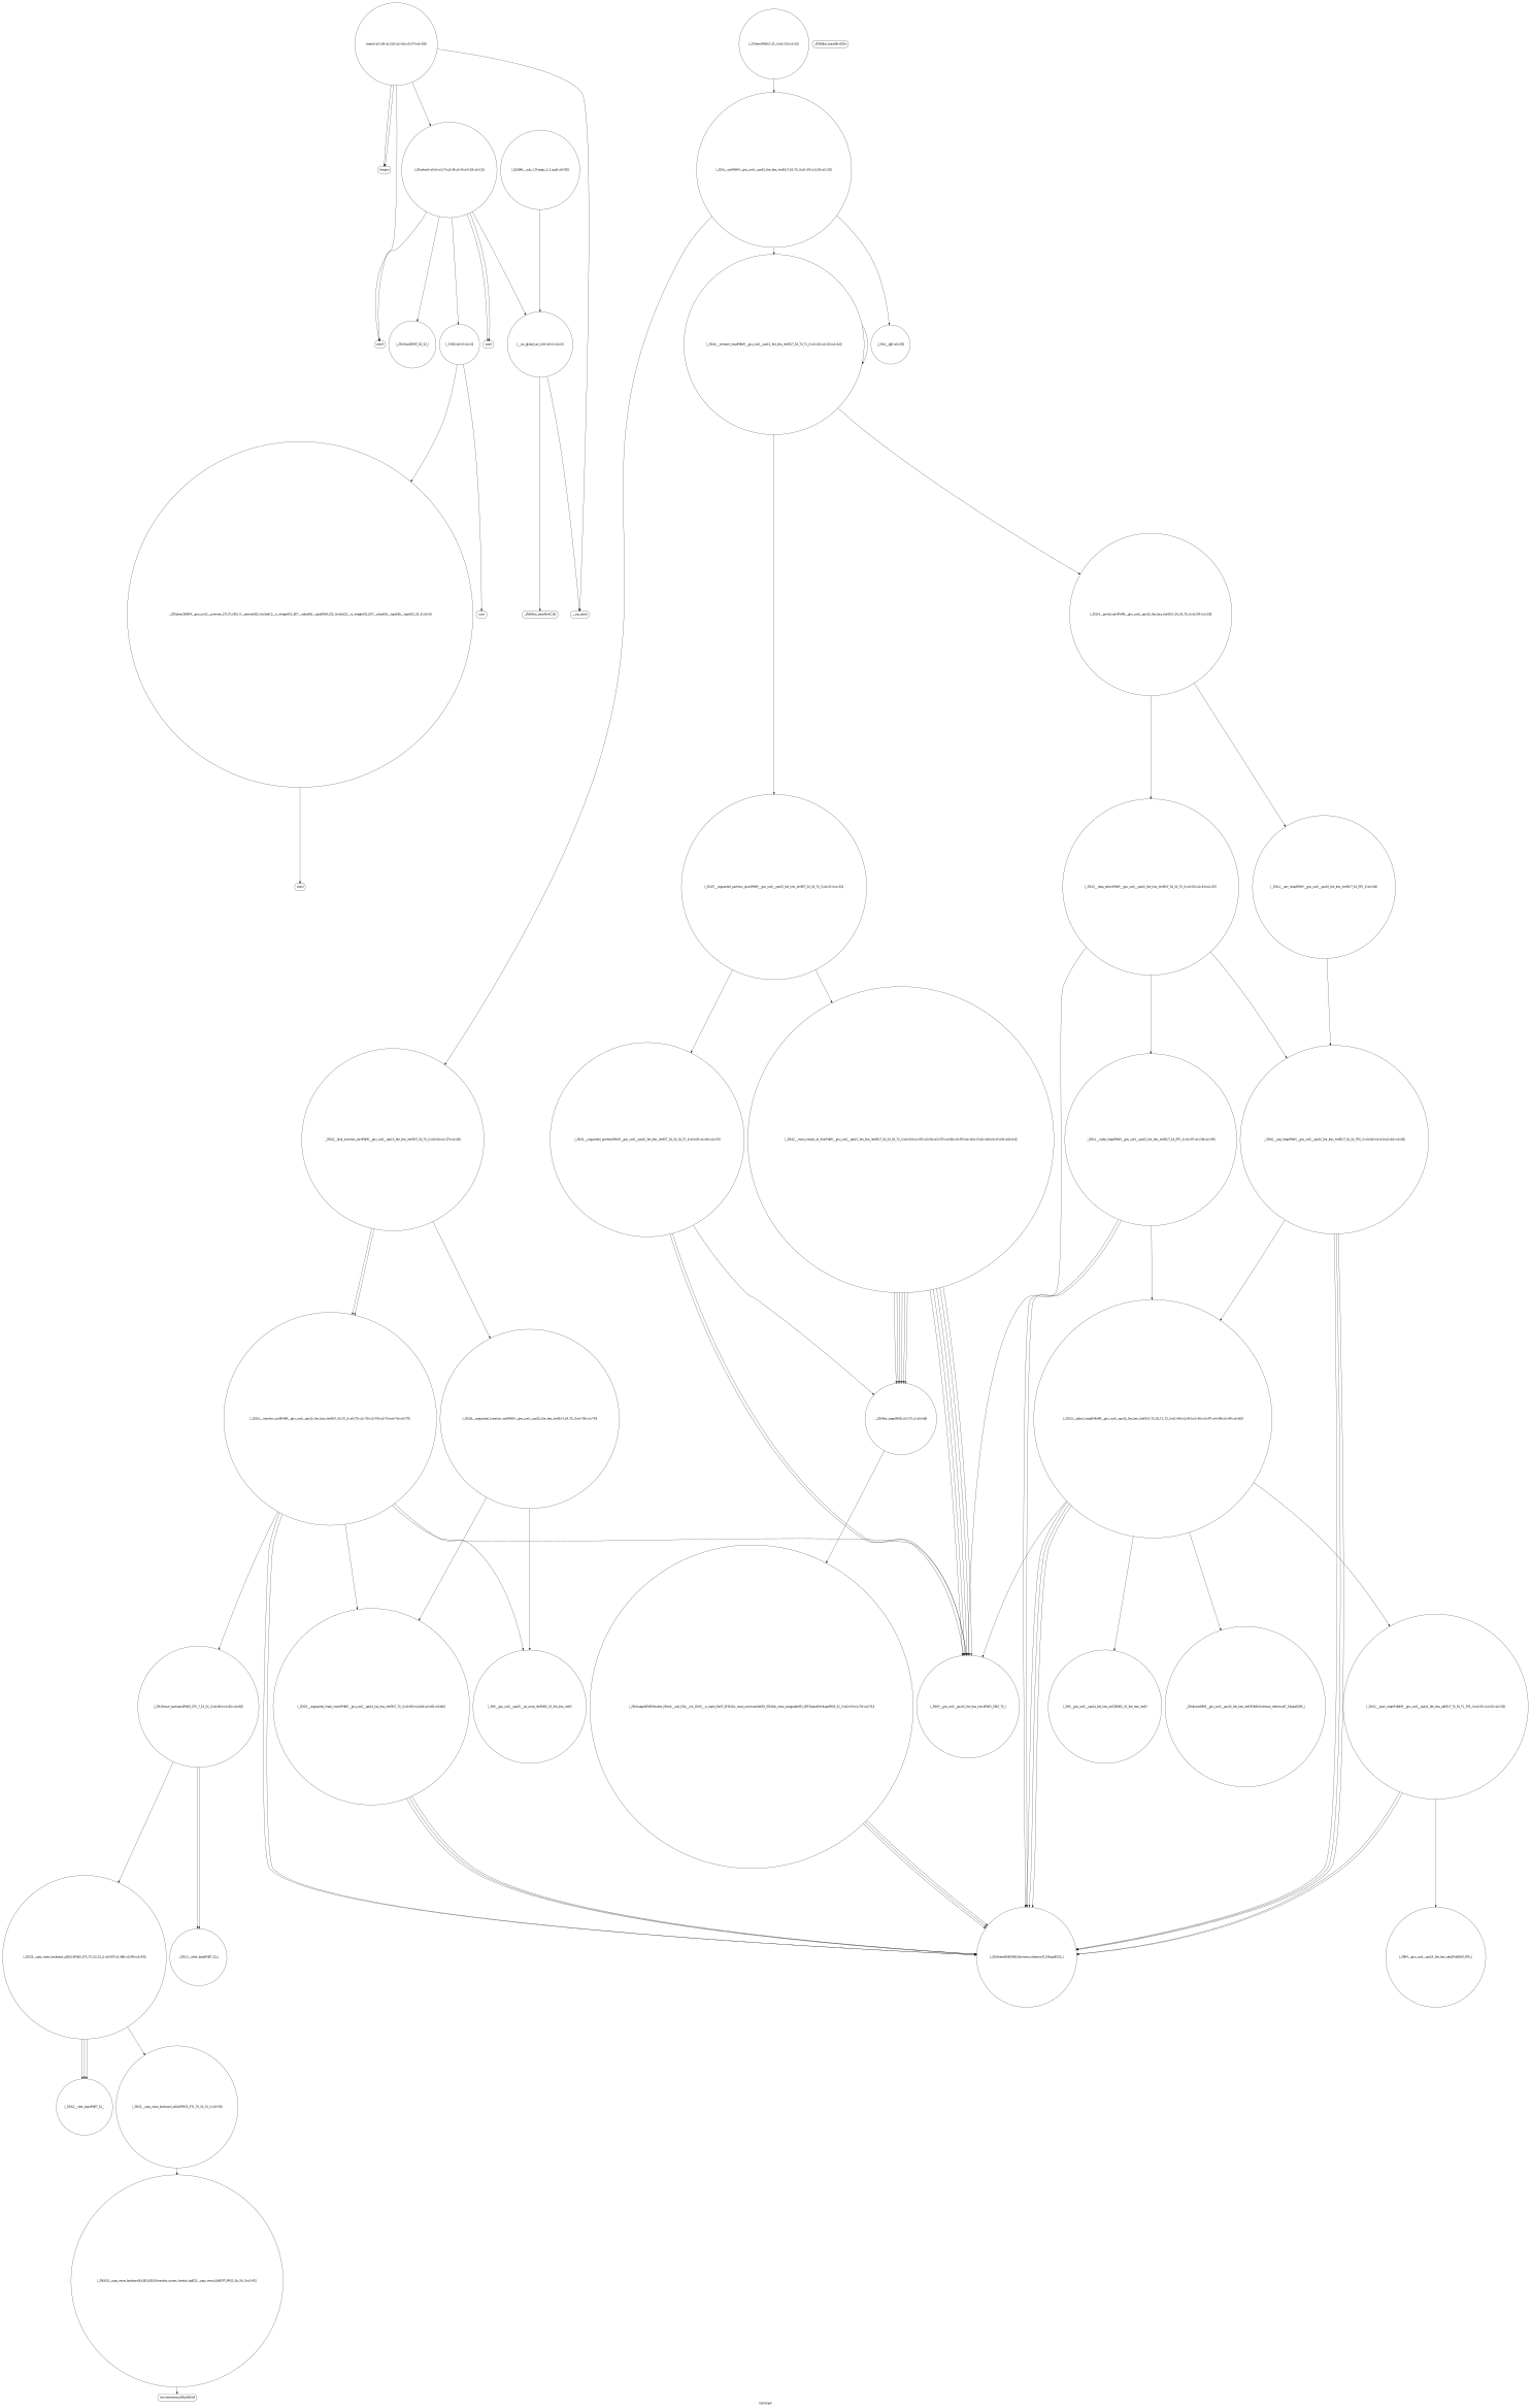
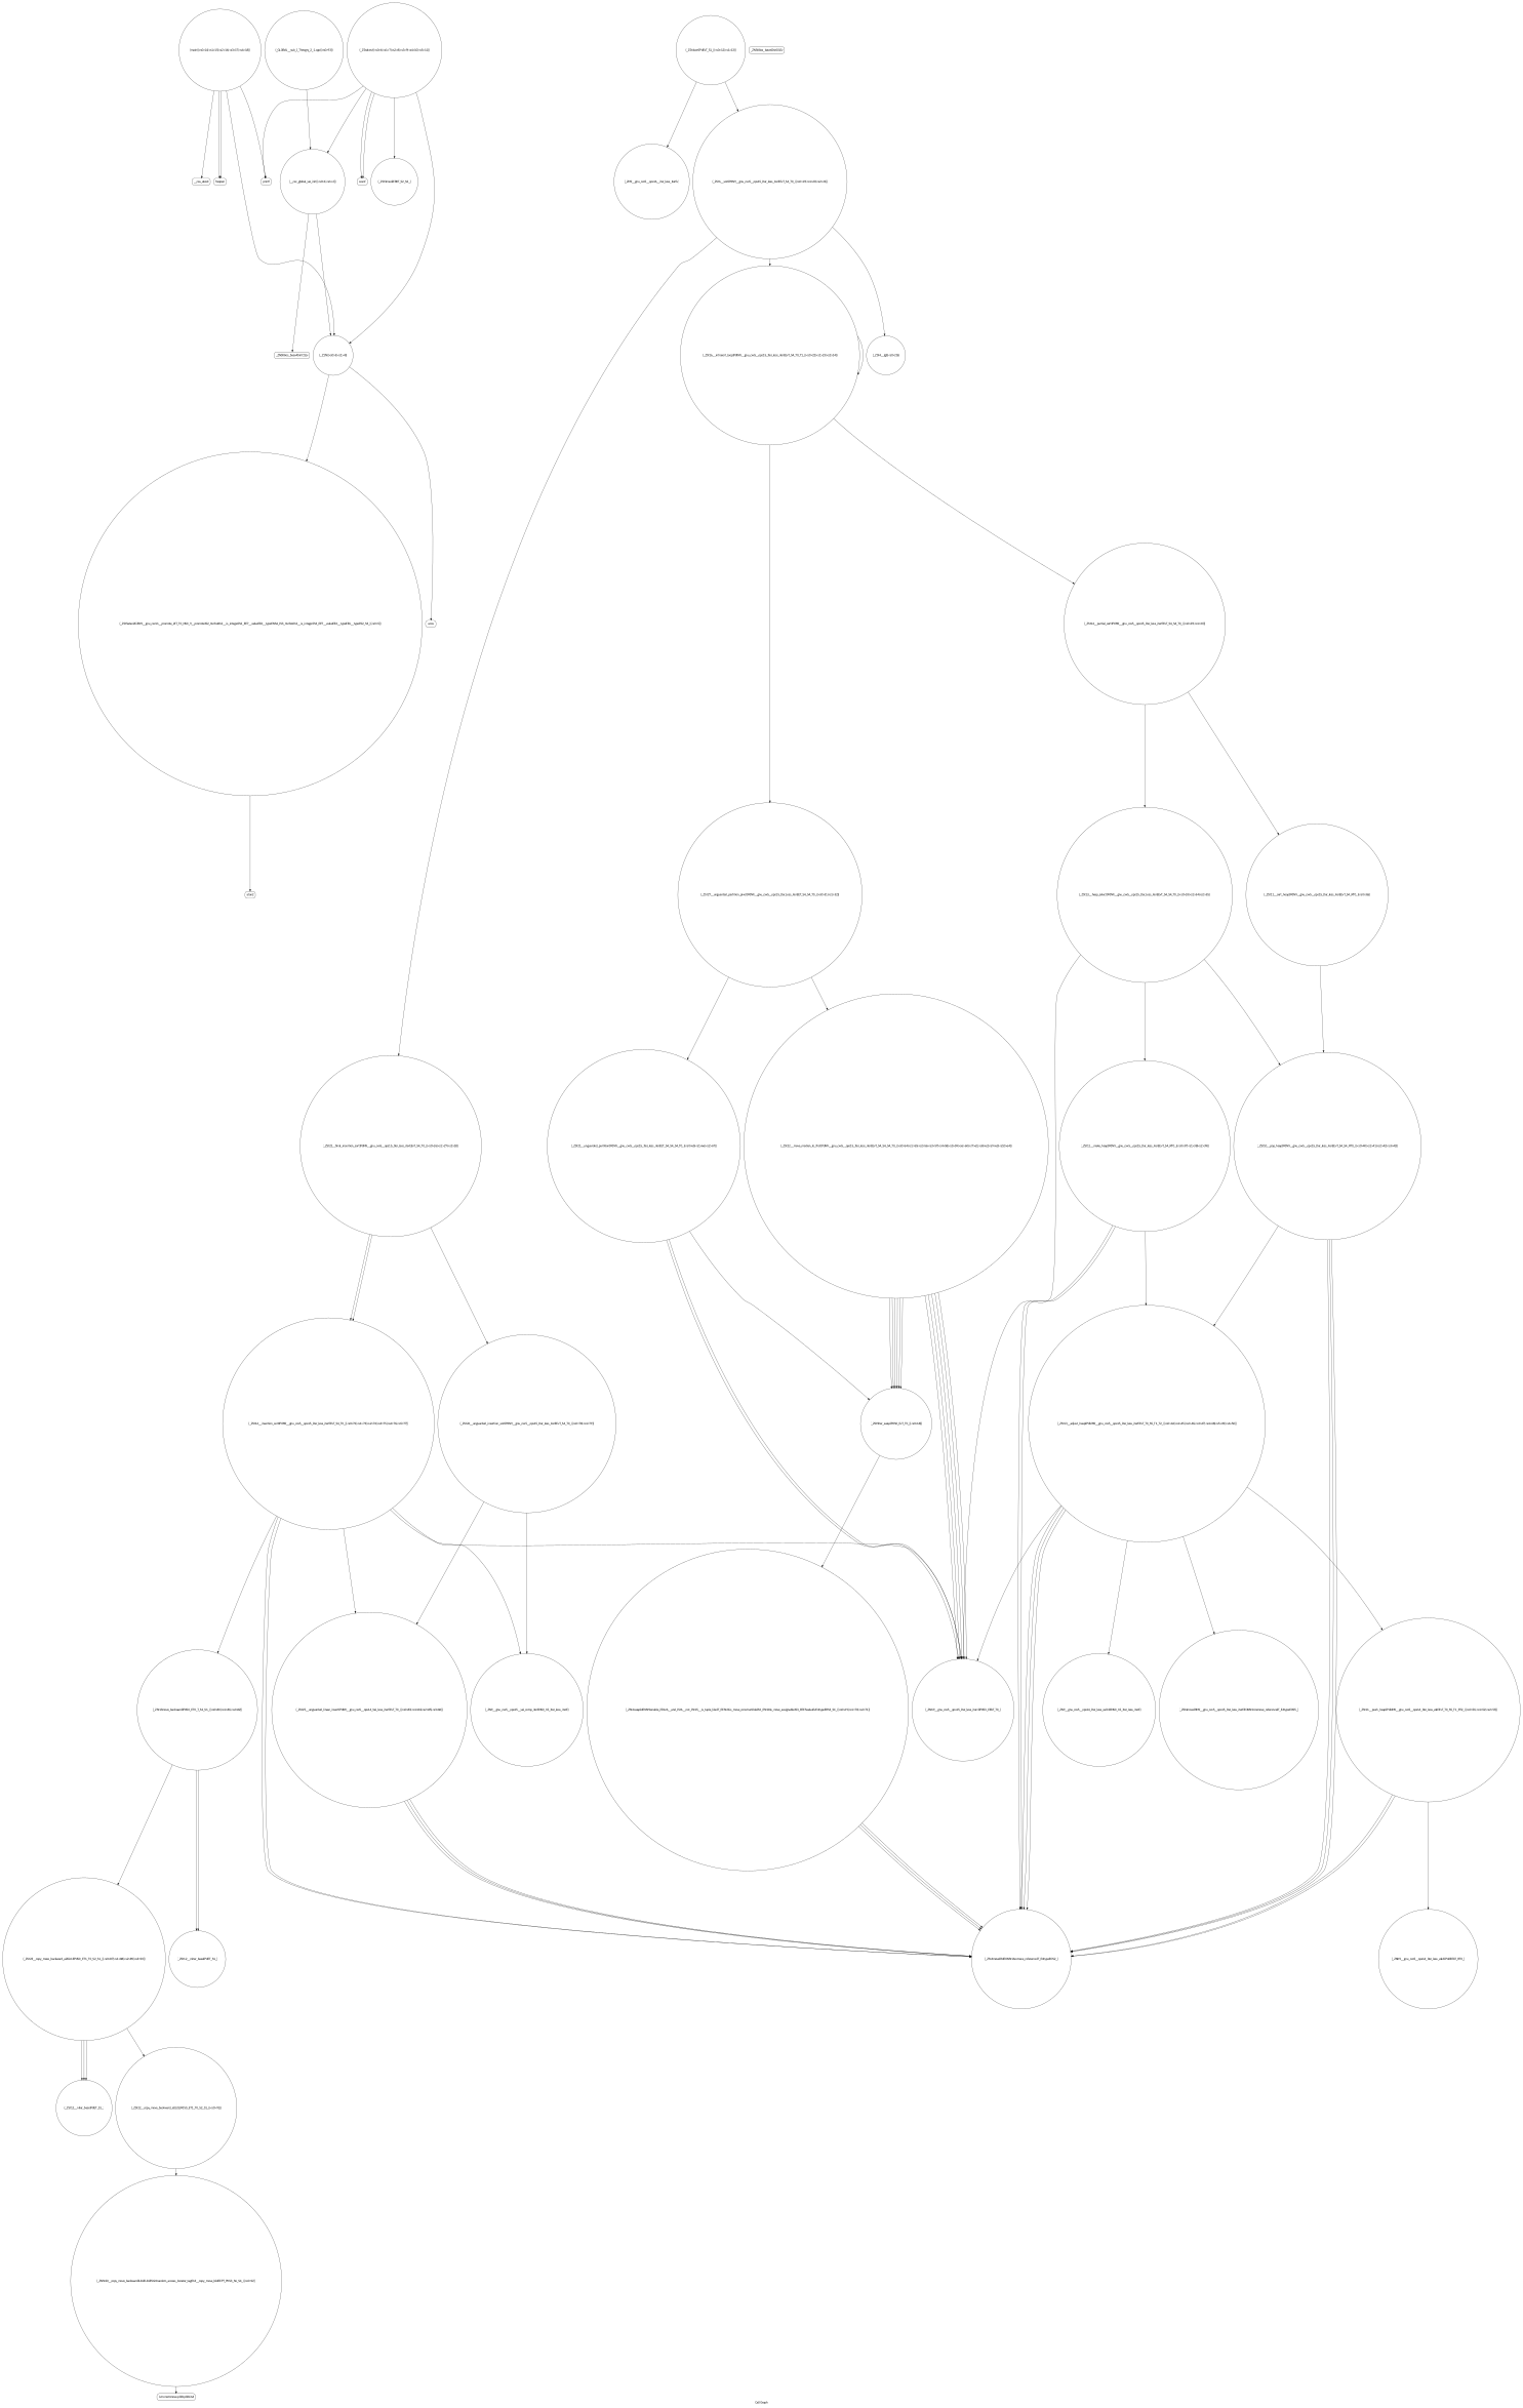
  digraph {
    fontname="IBM Plex Sans"
    label="Call Graph"
    node [fontname="IBM Plex Sans" shape=circle]
    edge [color=black fontname="IBM Plex Sans" tailport=s0]
    n1 [label="{__cxx_global_var_init|{<s0>1|<s1>2}}"]
    n2 [label="{_ZNSt8ios_base4InitC1Ev}" shape=Mrecord]
    n3 [label="{__cxa_atexit}" shape=Mrecord]
    n4 [label="{_ZSt23__copy_move_backward_a2ILb1EPdS0_ET1_T0_S2_S1_|{<s0>87|<s1>88|<s2>89|<s3>90}}"]
    n5 [label="{_ZSt12__niter_baseIPdET_S1_}"]
    n6 [label="{_ZSt22__copy_move_backward_aILb1EPdS0_ET1_T0_S2_S1_|{<s0>91}}"]
    n7 [label="{_ZNSt20__copy_move_backwardILb1ELb1ESt26random_access_iterator_tagE13__copy_move_bIdEEPT_PKS3_S6_S4_|{<s0>92}}"]
    n8 [label="{llvm.memmove.p0i8.p0i8.i64}" shape=Mrecord]
    n9 [label="{_ZSt5atan2IiiEN9__gnu_cxx11__promote_2IT_T0_NS0_9__promoteIS2_Xsr3std12__is_integerIS2_EE7__valueEE6__typeENS4_IS3_Xsr3std12__is_integerIS3_EE7__valueEE6__typeEE6__typeES2_S3_|{<s0>5}}"]
    n10 [label="{atan2}" shape=Mrecord]
    n11 [label="{_GLOBAL__sub_I_Theogry_2_1.cpp|{<s0>93}}"]
    n12 [label="{main|{<s0>14|<s1>15|<s2>16|<s3>17|<s4>18}}"]
    n13 [label="{freopen}" shape=Mrecord]
    n14 [label="{printf}" shape=Mrecord]
    n15 [label="{_Z5solvev|{<s0>6|<s1>7|<s2>8|<s3>9|<s4>10|<s5>11}}"]
    n16 [label="{scanf}" shape=Mrecord]
    n17 [label="{_ZSt3maxIiERKT_S2_S2_}"]
    n18 [label="{_Z1fii|{<s0>3|<s1>4}}"]
    n19 [label="{_ZSt4sortIPdEvT_S1_|{<s0>12|<s1>13}}"]
+   n20 [label="{_ZN9__gnu_cxx5__ops16__iter_less_iterEv}"]
    n21 [label="{_ZSt6__sortIPdN9__gnu_cxx5__ops15_Iter_less_iterEEvT_S4_T0_|{<s0>19|<s1>20|<s2>21}}"]
    n22 [label="{acos}" shape=Mrecord]
    n23 [label="{_ZSt22__final_insertion_sortIPdN9__gnu_cxx5__ops15_Iter_less_iterEEvT_S4_T0_|{<s0>26|<s1>27|<s2>28}}"]
    n24 [label="{_ZSt16__insertion_sortIPdN9__gnu_cxx5__ops15_Iter_less_iterEEvT_S4_T0_|{<s0>72|<s1>73|<s2>74|<s3>75|<s4>76|<s5>77}}"]
    n25 [label="{_ZSt26__unguarded_insertion_sortIPdN9__gnu_cxx5__ops15_Iter_less_iterEEvT_S4_T0_|{<s0>78|<s1>79}}"]
    n26 [label="{_ZSt4moveIRdEONSt16remove_referenceIT_E4typeEOS2_}"]
    n27 [label="{_ZNK9__gnu_cxx5__ops15_Iter_less_iterclIPdS3_EEbT_T0_}"]
    n28 [label="{_ZSt13move_backwardIPdS0_ET0_T_S2_S1_|{<s0>80|<s1>81|<s2>82}}"]
    n29 [label="{_ZSt25__unguarded_linear_insertIPdN9__gnu_cxx5__ops14_Val_less_iterEEvT_T0_|{<s0>83|<s1>84|<s2>85|<s3>86}}"]
    n30 [label="{_ZN9__gnu_cxx5__ops15__val_comp_iterENS0_15_Iter_less_iterE}"]
    n31 [label="{_ZSt12__miter_baseIPdET_S1_}"]
    n32 [label="{_ZSt10__pop_heapIPdN9__gnu_cxx5__ops15_Iter_less_iterEEvT_S4_S4_RT0_|{<s0>40|<s1>41|<s2>42|<s3>43}}"]
    n33 [label="{_ZSt13__adjust_heapIPdldN9__gnu_cxx5__ops15_Iter_less_iterEEvT_T0_S5_T1_T2_|{<s0>44|<s1>45|<s2>46|<s3>47|<s4>48|<s5>49|<s6>50}}"]
    n34 [label="{_ZN9__gnu_cxx5__ops14_Iter_less_valC2ENS0_15_Iter_less_iterE}"]
    n35 [label="{_ZSt11__push_heapIPdldN9__gnu_cxx5__ops14_Iter_less_valEEvT_T0_S5_T1_RT2_|{<s0>51|<s1>52|<s2>53}}"]
    n36 [label="{_ZSt4moveIRN9__gnu_cxx5__ops15_Iter_less_iterEEONSt16remove_referenceIT_E4typeEOS5_}"]
    n37 [label="{_ZNK9__gnu_cxx5__ops14_Iter_less_valclIPddEEbT_RT0_}"]
    n38 [label="{_ZSt22__move_median_to_firstIPdN9__gnu_cxx5__ops15_Iter_less_iterEEvT_S4_S4_S4_T0_|{<s0>54|<s1>55|<s2>56|<s3>57|<s4>58|<s5>59|<s6>60|<s7>61|<s8>62|<s9>63|<s10>64}}"]
    n39 [label="{_ZSt9iter_swapIPdS0_EvT_T0_|{<s0>68}}"]
    n40 [label="{_ZSt4swapIdENSt9enable_ifIXsr6__and_ISt6__not_ISt15__is_tuple_likeIT_EESt21is_move_constructibleIS3_ESt18is_move_assignableIS3_EEE5valueEvE4typeERS3_SC_|{<s0>69|<s1>70|<s2>71}}"]
    n41 [label="{_ZSt16__introsort_loopIPdlN9__gnu_cxx5__ops15_Iter_less_iterEEvT_S4_T0_T1_|{<s0>22|<s1>23|<s2>24}}"]
    n42 [label="{_ZSt4__lgl|{<s0>25}}"]
    n43 [label="{_ZSt14__partial_sortIPdN9__gnu_cxx5__ops15_Iter_less_iterEEvT_S4_S4_T0_|{<s0>29|<s1>30}}"]
    n44 [label="{_ZSt27__unguarded_partition_pivotIPdN9__gnu_cxx5__ops15_Iter_less_iterEET_S4_S4_T0_|{<s0>31|<s1>32}}"]
    n45 [label="{_ZSt11__sort_heapIPdN9__gnu_cxx5__ops15_Iter_less_iterEEvT_S4_RT0_|{<s0>36}}"]
    n46 [label="{_ZSt13__heap_selectIPdN9__gnu_cxx5__ops15_Iter_less_iterEEvT_S4_S4_T0_|{<s0>33|<s1>34|<s2>35}}"]
    n47 [label="{_ZSt11__make_heapIPdN9__gnu_cxx5__ops15_Iter_less_iterEEvT_S4_RT0_|{<s0>37|<s1>38|<s2>39}}"]
    n48 [label="{_ZSt21__unguarded_partitionIPdN9__gnu_cxx5__ops15_Iter_less_iterEET_S4_S4_S4_T0_|{<s0>65|<s1>66|<s2>67}}"]
    n49 [label="{_ZNSt8ios_base4InitD1Ev}" shape=Mrecord]
    n1 -> n2
-   n1 -> n3 [tailport=s1]
+   n1 -> n18 [tailport=s1]
    n4 -> n5
    n4 -> n5 [tailport=s1]
    n4 -> n5 [tailport=s2]
    n4 -> n6 [tailport=s3]
    n6 -> n7
    n7 -> n8
    n9 -> n10
    n11 -> n1
    n12 -> n3 [tailport=s2]
    n12 -> n13
    n12 -> n13 [tailport=s1]
    n12 -> n14 [tailport=s3]
-   n12 -> n15 [tailport=s4]
+   n12 -> n18 [tailport=s4]
    n15 -> n1 [tailport=s3]
    n15 -> n14 [tailport=s5]
    n15 -> n16
    n15 -> n16 [tailport=s1]
    n15 -> n17 [tailport=s4]
    n15 -> n18 [tailport=s2]
    n18 -> n9
    n18 -> n22 [tailport=s1]
+   n19 -> n20
    n19 -> n21 [tailport=s1]
    n21 -> n23 [tailport=s2]
    n21 -> n41 [tailport=s1]
    n21 -> n42
    n23 -> n24
    n23 -> n24 [tailport=s2]
    n23 -> n25 [tailport=s1]
    n24 -> n26 [tailport=s1]
    n24 -> n26 [tailport=s3]
    n24 -> n27
    n24 -> n28 [tailport=s2]
    n24 -> n29 [tailport=s5]
    n24 -> n30 [tailport=s4]
    n25 -> n29 [tailport=s1]
    n25 -> n30
    n28 -> n4 [tailport=s2]
    n28 -> n31
    n28 -> n31 [tailport=s1]
    n29 -> n26
    n29 -> n26 [tailport=s2]
    n29 -> n26 [tailport=s3]
    n32 -> n26
    n32 -> n26 [tailport=s1]
    n32 -> n26 [tailport=s2]
    n32 -> n33 [tailport=s3]
    n33 -> n26 [tailport=s1]
    n33 -> n26 [tailport=s2]
    n33 -> n26 [tailport=s5]
    n33 -> n27
    n33 -> n34 [tailport=s4]
    n33 -> n35 [tailport=s6]
    n33 -> n36 [tailport=s3]
    n35 -> n26 [tailport=s1]
    n35 -> n26 [tailport=s2]
    n35 -> n37
    n38 -> n27
    n38 -> n27 [tailport=s1]
    n38 -> n27 [tailport=s3]
    n38 -> n27 [tailport=s6]
    n38 -> n27 [tailport=s8]
    n38 -> n39 [tailport=s2]
    n38 -> n39 [tailport=s4]
    n38 -> n39 [tailport=s5]
    n38 -> n39 [tailport=s7]
    n38 -> n39 [tailport=s9]
    n38 -> n39 [tailport=s10]
    n39 -> n40
    n40 -> n26
    n40 -> n26 [tailport=s1]
    n40 -> n26 [tailport=s2]
    n41 -> n41 [tailport=s2]
    n41 -> n43
    n41 -> n44 [tailport=s1]
    n43 -> n45 [tailport=s1]
    n43 -> n46
    n44 -> n38
    n44 -> n48 [tailport=s1]
    n45 -> n32
    n46 -> n27 [tailport=s1]
    n46 -> n32 [tailport=s2]
    n46 -> n47
    n47 -> n26
    n47 -> n26 [tailport=s1]
    n47 -> n33 [tailport=s2]
    n48 -> n27
    n48 -> n27 [tailport=s1]
    n48 -> n39 [tailport=s2]
  }
